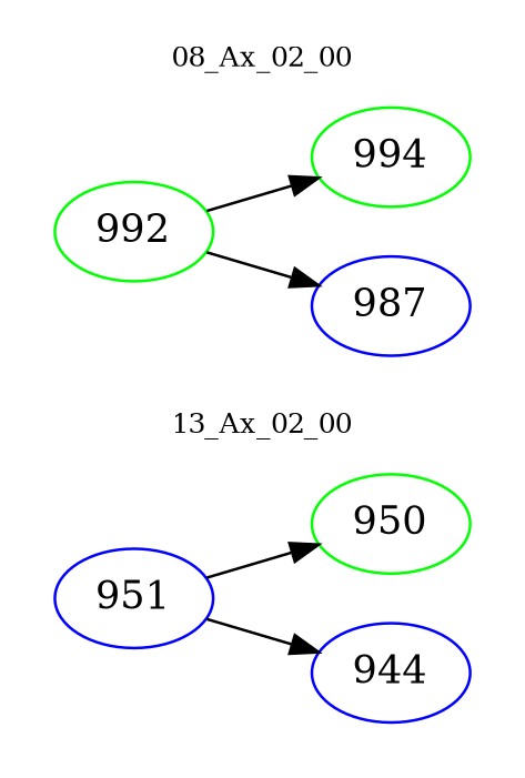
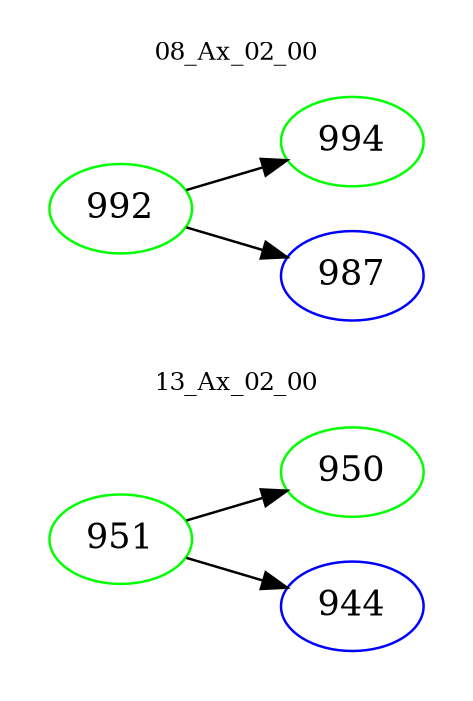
  digraph {
    rankdir=LR
    node [color=green]
    edge [color=black]
-   n1 [color=blue label=951]
+   n1 [label=951]
    n2 [color=blue label=944]
    n3 [label=950]
    n4 [label=992]
    n5 [color=blue label=987]
    n6 [label=994]
    subgraph cluster_1 {
      color=white
      fontsize=10
      label="13_Ax_02_00"
      n1
      n2
      n3
    }
    subgraph cluster_2 {
      color=white
      fontsize=10
      label="08_Ax_02_00"
      n4
      n5
      n6
    }
    n1 -> n2
    n1 -> n3
    n4 -> n5
    n4 -> n6
  }
